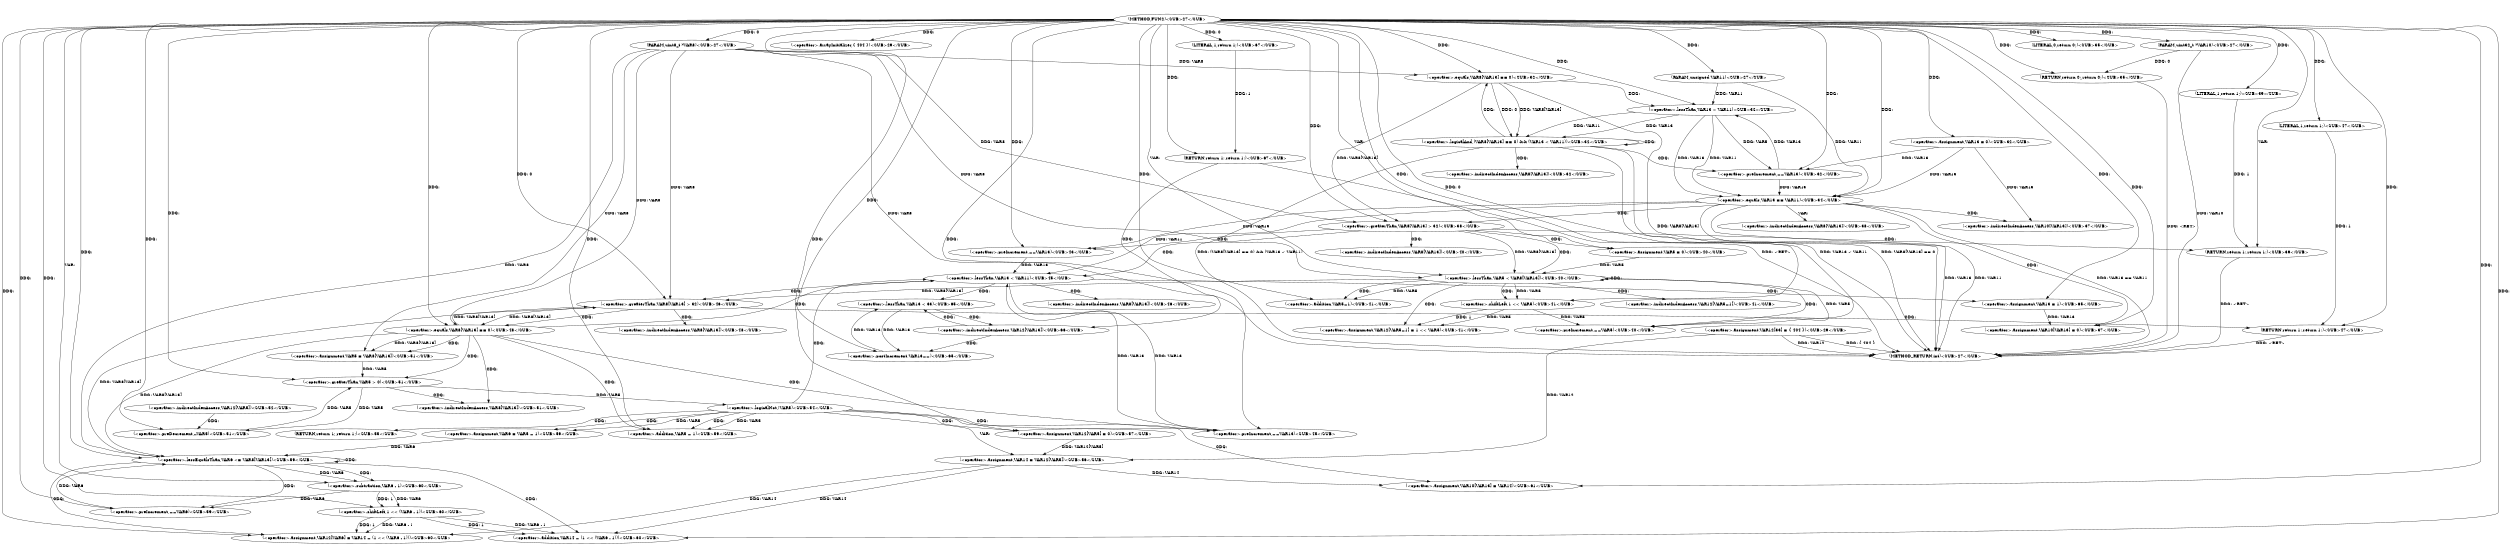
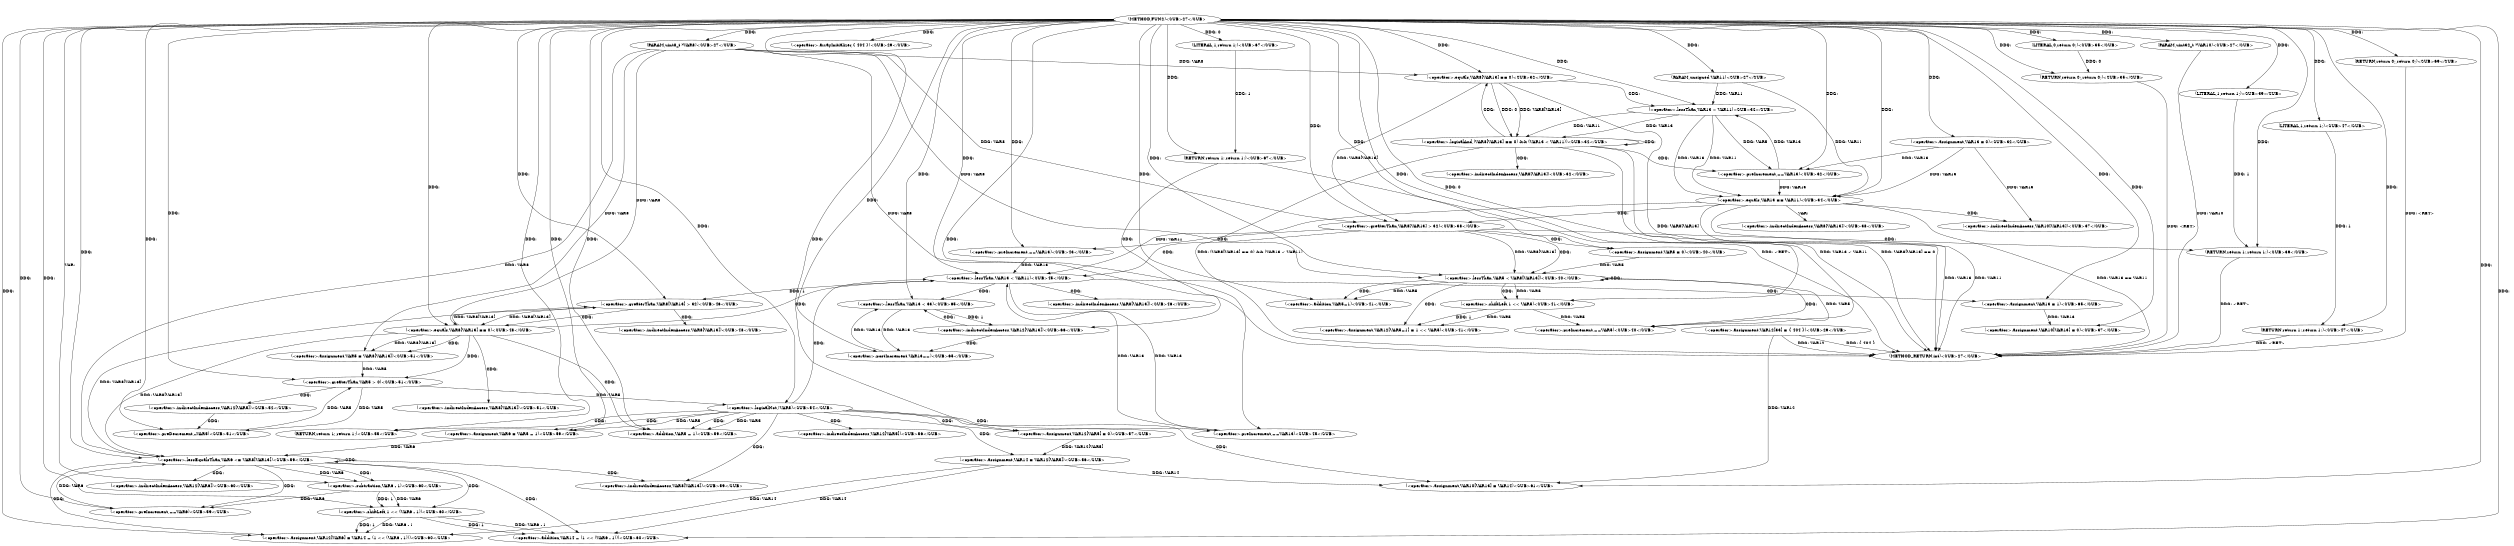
  digraph {
    n1 [label="(METHOD,FUN2)<SUB>27</SUB>"]
    n2 [label="(PARAM,uint8_t *VAR8)<SUB>27</SUB>"]
    n3 [label="(PARAM,uint32_t *VAR10)<SUB>27</SUB>"]
    n4 [label="(PARAM,unsigned VAR11)<SUB>27</SUB>"]
    n5 [label="(&lt;operator&gt;.assignment,VAR10[VAR13] = 0)<SUB>37</SUB>"]
    n6 [label="(&lt;operator&gt;.preIncrement,++VAR13)<SUB>43</SUB>"]
+   n7 [label="(RETURN,return 0;,return 0;)<SUB>69</SUB>"]
    n8 [label="(&lt;operator&gt;.preIncrement,++VAR13)<SUB>32</SUB>"]
    n9 [label="(&lt;operator&gt;.equals,VAR13 == VAR11)<SUB>34</SUB>"]
    n10 [label="(&lt;operator&gt;.greaterThan,VAR8[VAR13] &gt; 32)<SUB>38</SUB>"]
    n11 [label="(&lt;operator&gt;.lessThan,VAR5 &lt; VAR8[VAR13])<SUB>40</SUB>"]
    n12 [label="(&lt;operator&gt;.preIncrement,++VAR5)<SUB>40</SUB>"]
    n13 [label="(&lt;operator&gt;.lessThan,VAR13 &lt; VAR11)<SUB>45</SUB>"]
    n14 [label="(&lt;operator&gt;.preIncrement,++VAR13)<SUB>45</SUB>"]
    n15 [label="(&lt;operator&gt;.lessThan,VAR13 &lt; 33)<SUB>65</SUB>"]
    n16 [label="(&lt;operator&gt;.postIncrement,VAR13++)<SUB>65</SUB>"]
    n17 [label="(&lt;operator&gt;.arrayInitializer,{ 404 })<SUB>29</SUB>"]
    n18 [label="(&lt;operator&gt;.assignment,VAR13 = 0)<SUB>32</SUB>"]
    n19 [label="(RETURN,return 0;,return 0;)<SUB>35</SUB>"]
    n20 [label="(RETURN,return 1;,return 1;)<SUB>39</SUB>"]
    n21 [label="(&lt;operator&gt;.assignment,VAR5 = 0)<SUB>40</SUB>"]
    n22 [label="(&lt;operator&gt;.assignment,VAR12[VAR5] = 0)<SUB>57</SUB>"]
    n23 [label="(&lt;operator&gt;.assignment,VAR10[VAR13] = VAR14)<SUB>61</SUB>"]
    n24 [label="(&lt;operator&gt;.assignment,VAR13 = 1)<SUB>65</SUB>"]
    n25 [label="(&lt;operator&gt;.equals,VAR8[VAR13] == 0)<SUB>32</SUB>"]
    n26 [label="(&lt;operator&gt;.lessThan,VAR13 &lt; VAR11)<SUB>32</SUB>"]
    n27 [label="(LITERAL,0,return 0;)<SUB>35</SUB>"]
    n28 [label="(LITERAL,1,return 1;)<SUB>39</SUB>"]
    n29 [label="(&lt;operator&gt;.shiftLeft,1 &lt;&lt; VAR5)<SUB>41</SUB>"]
    n30 [label="(&lt;operator&gt;.greaterThan,VAR8[VAR13] &gt; 32)<SUB>46</SUB>"]
    n31 [label="(&lt;operator&gt;.equals,VAR8[VAR13] == 0)<SUB>48</SUB>"]
    n32 [label="(&lt;operator&gt;.greaterThan,VAR5 &gt; 0)<SUB>51</SUB>"]
    n33 [label="(&lt;operator&gt;.preDecrement,--VAR5)<SUB>51</SUB>"]
    n34 [label="(&lt;operator&gt;.logicalNot,!VAR5)<SUB>54</SUB>"]
    n35 [label="(&lt;operator&gt;.lessEqualsThan,VAR6 &lt;= VAR8[VAR13])<SUB>59</SUB>"]
    n36 [label="(&lt;operator&gt;.preIncrement,++VAR6)<SUB>59</SUB>"]
    n37 [label="(&lt;operator&gt;.assignment,VAR12[VAR6] = VAR14 + (1 &lt;&lt; (VAR6 - 1)))<SUB>60</SUB>"]
    n38 [label="(RETURN,return 1;,return 1;)<SUB>67</SUB>"]
    n39 [label="(&lt;operator&gt;.addition,VAR5+1)<SUB>41</SUB>"]
    n40 [label="(RETURN,return 1;,return 1;)<SUB>47</SUB>"]
    n41 [label="(RETURN,return 1;,return 1;)<SUB>55</SUB>"]
    n42 [label="(&lt;operator&gt;.assignment,VAR6 = VAR5 + 1)<SUB>59</SUB>"]
    n43 [label="(LITERAL,1,return 1;)<SUB>67</SUB>"]
    n44 [label="(LITERAL,1,return 1;)<SUB>47</SUB>"]
    n45 [label="(&lt;operator&gt;.addition,VAR14 + (1 &lt;&lt; (VAR6 - 1)))<SUB>60</SUB>"]
    n46 [label="(&lt;operator&gt;.addition,VAR5 + 1)<SUB>59</SUB>"]
    n47 [label="(&lt;operator&gt;.shiftLeft,1 &lt;&lt; (VAR6 - 1))<SUB>60</SUB>"]
    n48 [label="(&lt;operator&gt;.subtraction,VAR6 - 1)<SUB>60</SUB>"]
    n49 [label="(METHOD_RETURN,int)<SUB>27</SUB>"]
    n50 [label="(&lt;operator&gt;.assignment,VAR5 = VAR8[VAR13])<SUB>51</SUB>"]
    n51 [label="(&lt;operator&gt;.indirectIndexAccess,VAR10[VAR13])<SUB>37</SUB>"]
    n52 [label="(&lt;operator&gt;.indirectIndexAccess,VAR8[VAR13])<SUB>38</SUB>"]
-   n53 [label="(&lt;operator&gt;.indirectIndexAccess,VAR8[VAR13])<SUB>40</SUB>"]
    n54 [label="(&lt;operator&gt;.assignment,VAR12[VAR5+1] = 1 &lt;&lt; VAR5)<SUB>41</SUB>"]
-   n55 [label="(&lt;operator&gt;.indirectIndexAccess,VAR12[VAR5+1])<SUB>41</SUB>"]
    n56 [label="(&lt;operator&gt;.indirectIndexAccess,VAR8[VAR13])<SUB>46</SUB>"]
    n57 [label="(&lt;operator&gt;.indirectIndexAccess,VAR12[VAR13])<SUB>66</SUB>"]
    n58 [label="(&lt;operator&gt;.assignment,VAR14 = VAR12[VAR5])<SUB>56</SUB>"]
    n59 [label="(&lt;operator&gt;.logicalAnd,(VAR8[VAR13] == 0) &amp;&amp; (VAR13 &lt; VAR11))<SUB>32</SUB>"]
    n60 [label="(&lt;operator&gt;.indirectIndexAccess,VAR8[VAR13])<SUB>48</SUB>"]
    n61 [label="(&lt;operator&gt;.indirectIndexAccess,VAR8[VAR13])<SUB>51</SUB>"]
    n62 [label="(&lt;operator&gt;.indirectIndexAccess,VAR12[VAR5])<SUB>52</SUB>"]
+   n63 [label="(&lt;operator&gt;.indirectIndexAccess,VAR12[VAR5])<SUB>56</SUB>"]
+   n64 [label="(&lt;operator&gt;.indirectIndexAccess,VAR8[VAR13])<SUB>59</SUB>"]
+   n65 [label="(&lt;operator&gt;.indirectIndexAccess,VAR12[VAR6])<SUB>60</SUB>"]
    n66 [label="(&lt;operator&gt;.assignment,VAR12[33] = { 404 })<SUB>29</SUB>"]
    n67 [label="(&lt;operator&gt;.indirectIndexAccess,VAR8[VAR13])<SUB>32</SUB>"]
-   n1 -> n2 [label="DDG: 0"]
+   n1 -> n2 [label="DDG: "]
    n1 -> n3 [label="DDG: "]
    n1 -> n4 [label="DDG: "]
    n1 -> n5 [label="DDG: "]
    n1 -> n6 [label="DDG: "]
+   n1 -> n7 [label="DDG: "]
    n1 -> n8 [label="DDG: "]
    n1 -> n9 [label="DDG: "]
    n1 -> n10 [label="DDG: "]
-   n1 -> n11 [label="VAR: "]
+   n1 -> n11 [label="DDG: "]
    n1 -> n12 [label="DDG: 0"]
+   n1 -> n13 [label="DDG: "]
    n1 -> n14 [label="DDG: "]
+   n1 -> n15 [label="DDG: "]
    n1 -> n16 [label="DDG: "]
    n1 -> n17 [label="DDG: "]
    n1 -> n18 [label="DDG: "]
    n1 -> n19 [label="DDG: "]
-   n1 -> n20 [label="VAR: "]
-   n1 -> n21 [label="VAR: "]
+   n1 -> n20 [label="DDG: "]
+   n1 -> n21 [label="DDG: "]
    n1 -> n22 [label="DDG: "]
    n1 -> n23 [label="DDG: "]
    n1 -> n24 [label="DDG: "]
    n1 -> n25 [label="DDG: "]
    n1 -> n26 [label="DDG: "]
    n1 -> n27 [label="DDG: "]
    n1 -> n28 [label="DDG: "]
-   n1 -> n29 [label="CDG: "]
-   n1 -> n30 [label="DDG: 0"]
+   n1 -> n29 [label="DDG: "]
+   n1 -> n30 [label="DDG: "]
    n1 -> n31 [label="DDG: "]
    n1 -> n32 [label="DDG: "]
    n1 -> n33 [label="DDG: "]
+   n1 -> n34 [label="DDG: "]
    n1 -> n35 [label="DDG: "]
    n1 -> n36 [label="DDG: "]
    n1 -> n37 [label="DDG: "]
    n1 -> n38 [label="DDG: "]
    n1 -> n39 [label="DDG: "]
    n1 -> n40 [label="DDG: "]
+   n1 -> n41 [label="DDG: "]
+   n1 -> n42 [label="DDG: "]
    n1 -> n43 [label="DDG: 0"]
    n1 -> n44 [label="DDG: "]
    n1 -> n45 [label="DDG: "]
    n1 -> n46 [label="DDG: "]
    n1 -> n47 [label="DDG: "]
    n1 -> n48 [label="VAR: "]
    n2 -> n10 [label="DDG: VAR8"]
    n2 -> n11 [label="DDG: VAR8"]
    n2 -> n25 [label="DDG: VAR8"]
-   n2 -> n30 [label="DDG: VAR8"]
    n2 -> n31 [label="DDG: VAR8"]
    n2 -> n35 [label="DDG: VAR8"]
    n2 -> n49 [label="DDG: VAR8"]
-   n2 -> n50 [label="CDG: VAR8"]
+   n2 -> n50 [label="DDG: VAR8"]
    n3 -> n49 [label="DDG: VAR10"]
    n4 -> n9 [label="DDG: VAR11"]
    n4 -> n26 [label="DDG: VAR11"]
    n6 -> n13 [label="DDG: VAR13"]
+   n7 -> n49 [label="DDG: &lt;RET&gt;"]
    n8 -> n9 [label="DDG: VAR13"]
    n8 -> n26 [label="DDG: VAR13"]
-   n9 -> n5 [label="CDG: "]
-   n9 -> n6 [label="DDG: VAR13"]
    n9 -> n10 [label="CDG: "]
    n9 -> n13 [label="DDG: VAR11"]
    n9 -> n49 [label="DDG: VAR13"]
    n9 -> n49 [label="DDG: VAR11"]
    n9 -> n49 [label="DDG: VAR13 == VAR11"]
    n9 -> n51 [label="CDG: "]
    n9 -> n52 [label="VAR: "]
    n10 -> n6 [label="CDG: "]
    n10 -> n11 [label="DDG: VAR8[VAR13]"]
    n10 -> n11 [label="CDG: "]
    n10 -> n13 [label="CDG: "]
    n10 -> n20 [label="CDG: "]
    n10 -> n21 [label="CDG: "]
-   n10 -> n53 [label="CDG: "]
    n11 -> n11 [label="CDG: "]
    n11 -> n12 [label="CDG: "]
    n11 -> n29 [label="DDG: VAR5"]
    n11 -> n29 [label="CDG: "]
-   n11 -> n30 [label="DDG: VAR8[VAR13]"]
    n11 -> n39 [label="DDG: VAR5"]
    n11 -> n39 [label="CDG: "]
    n11 -> n54 [label="CDG: "]
-   n11 -> n55 [label="CDG: "]
    n12 -> n11 [label="DDG: VAR5"]
    n13 -> n14 [label="DDG: VAR13"]
    n13 -> n15 [label="CDG: "]
    n13 -> n24 [label="CDG: "]
-   n13 -> n30 [label="CDG: "]
+   n13 -> n30 [label="DDG: 1"]
    n13 -> n56 [label="CDG: "]
-   n14 -> n13 [label="DDG: VAR13"]
+   n14 -> n13 [label="CDG: VAR13"]
    n15 -> n16 [label="DDG: VAR13"]
-   n15 -> n57 [label="CDG: "]
+   n15 -> n57 [label="DDG: 1"]
    n16 -> n15 [label="DDG: VAR13"]
    n18 -> n8 [label="DDG: VAR13"]
    n18 -> n9 [label="DDG: VAR13"]
    n18 -> n51 [label="DDG: VAR13"]
    n19 -> n49 [label="DDG: &lt;RET&gt;"]
    n20 -> n49 [label="DDG: &lt;RET&gt;"]
    n21 -> n11 [label="DDG: VAR5"]
    n22 -> n58 [label="DDG: VAR12[VAR5]"]
    n24 -> n5 [label="DDG: VAR13"]
    n25 -> n10 [label="DDG: VAR8[VAR13]"]
-   n25 -> n26 [label="DDG: "]
+   n25 -> n26 [label="CDG: "]
    n25 -> n49 [label="DDG: VAR8[VAR13]"]
    n25 -> n59 [label="DDG: VAR8[VAR13]"]
    n25 -> n59 [label="DDG: 0"]
    n26 -> n8 [label="DDG: VAR5"]
    n26 -> n9 [label="DDG: VAR13"]
    n26 -> n9 [label="DDG: VAR11"]
    n26 -> n59 [label="DDG: VAR13"]
    n26 -> n59 [label="DDG: VAR11"]
-   n3 -> n19 [label="DDG: 0"]
+   n27 -> n19 [label="DDG: 0"]
    n28 -> n20 [label="DDG: 1"]
    n29 -> n12 [label="DDG: VAR5"]
    n29 -> n54 [label="DDG: 1"]
    n29 -> n54 [label="DDG: VAR5"]
    n30 -> n31 [label="DDG: VAR8[VAR13]"]
    n30 -> n31 [label="CDG: "]
-   n30 -> n40 [label="CDG: "]
    n30 -> n60 [label="CDG: "]
    n31 -> n13 [label="CDG: "]
-   n31 -> n14 [label="CDG: "]
    n31 -> n30 [label="DDG: VAR8[VAR13]"]
-   n31 -> n32 [label="CDG: "]
+   n31 -> n32 [label="DDG: "]
    n31 -> n35 [label="DDG: VAR8[VAR13]"]
    n31 -> n46 [label="CDG: "]
    n31 -> n50 [label="DDG: VAR8[VAR13]"]
    n31 -> n50 [label="CDG: "]
    n31 -> n61 [label="CDG: "]
    n32 -> n33 [label="DDG: VAR5"]
    n32 -> n34 [label="DDG: VAR5"]
-   n32 -> n61 [label="CDG: "]
+   n32 -> n62 [label="CDG: "]
    n33 -> n32 [label="DDG: VAR5"]
    n34 -> n13 [label="CDG: "]
    n34 -> n14 [label="CDG: "]
    n34 -> n22 [label="CDG: "]
    n34 -> n23 [label="CDG: "]
    n34 -> n41 [label="CDG: "]
    n34 -> n42 [label="DDG: VAR5"]
    n34 -> n42 [label="CDG: "]
    n34 -> n46 [label="DDG: VAR5"]
    n34 -> n46 [label="CDG: "]
-   n34 -> n58 [label="VAR: "]
+   n34 -> n58 [label="CDG: "]
+   n34 -> n63 [label="CDG: "]
+   n34 -> n64 [label="CDG: "]
    n35 -> n30 [label="DDG: VAR8[VAR13]"]
    n35 -> n35 [label="CDG: "]
    n35 -> n36 [label="CDG: "]
    n35 -> n37 [label="CDG: "]
    n35 -> n45 [label="CDG: "]
+   n35 -> n47 [label="CDG: "]
    n35 -> n48 [label="DDG: VAR6"]
    n35 -> n48 [label="CDG: "]
+   n35 -> n64 [label="CDG: "]
+   n35 -> n65 [label="CDG: "]
    n36 -> n35 [label="DDG: VAR6"]
    n38 -> n49 [label="DDG: &lt;RET&gt;"]
    n38 -> n57 [label="CDG: "]
    n40 -> n49 [label="DDG: &lt;RET&gt;"]
    n42 -> n35 [label="DDG: VAR6"]
-   n43 -> n38 [label="DDG: 1"]
+   n43 -> n38 [label="CDG: 1"]
    n44 -> n40 [label="DDG: 1"]
    n47 -> n37 [label="DDG: 1"]
    n47 -> n37 [label="DDG: VAR6 - 1"]
    n47 -> n45 [label="DDG: 1"]
    n47 -> n45 [label="DDG: VAR6 - 1"]
    n48 -> n36 [label="DDG: VAR6"]
    n48 -> n47 [label="DDG: VAR6"]
    n48 -> n47 [label="DDG: 1"]
    n50 -> n32 [label="DDG: VAR5"]
    n57 -> n15 [label="CDG: "]
    n57 -> n16 [label="CDG: "]
    n58 -> n23 [label="DDG: VAR14"]
    n58 -> n37 [label="DDG: VAR14"]
    n58 -> n45 [label="DDG: VAR14"]
    n59 -> n8 [label="CDG: "]
    n59 -> n25 [label="CDG: "]
    n59 -> n49 [label="DDG: VAR8[VAR13] == 0"]
    n59 -> n49 [label="DDG: VAR13 &lt; VAR11"]
    n59 -> n49 [label="DDG: (VAR8[VAR13] == 0) &amp;&amp; (VAR13 &lt; VAR11)"]
    n59 -> n59 [label="CDG: "]
    n59 -> n67 [label="CDG: "]
    n62 -> n33 [label="CDG: "]
    n66 -> n49 [label="DDG: VAR12"]
    n66 -> n49 [label="DDG: { 404 }"]
-   n66 -> n58 [label="DDG: VAR12"]
+   n66 -> n23 [label="DDG: VAR12"]
  }
